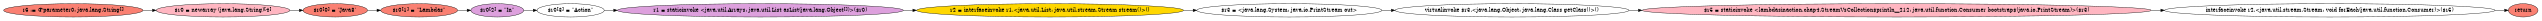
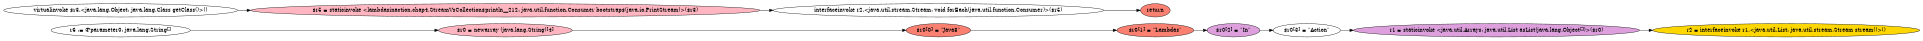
  digraph {
    rankdir=LR
    node [fillcolor=salmon style=filled]
-   "r6 := @parameter0: java.lang.String[]"
+   "r6 := @parameter0: java.lang.String[]" [fillcolor=white]
    "$r0 = newarray (java.lang.String)[4]" [fillcolor=lightpink]
    "$r0[0] = \"Java8\""
    "$r0[1] = \"Lambdas\""
    "$r0[2] = \"In\"" [fillcolor=plum]
    "$r0[3] = \"Action\"" [fillcolor=white]
    "r1 = staticinvoke <java.util.Arrays: java.util.List asList(java.lang.Object[])>($r0)" [fillcolor=plum]
    "r2 = interfaceinvoke r1.<java.util.List: java.util.stream.Stream stream()>()" [fillcolor=gold]
-   "$r3 = <java.lang.System: java.io.PrintStream out>" [fillcolor=white]
    "virtualinvoke $r3.<java.lang.Object: java.lang.Class getClass()>()" [fillcolor=white]
    "$r5 = staticinvoke <lambdasinaction.chap4.StreamVsCollection$println__212: java.util.function.Consumer bootstrap$(java.io.PrintStream)>($r3)" [fillcolor=lightpink]
    "interfaceinvoke r2.<java.util.stream.Stream: void forEach(java.util.function.Consumer)>($r5)" [fillcolor=white]
    return
    "r6 := @parameter0: java.lang.String[]" -> "$r0 = newarray (java.lang.String)[4]"
    "$r0 = newarray (java.lang.String)[4]" -> "$r0[0] = \"Java8\""
    "$r0[0] = \"Java8\"" -> "$r0[1] = \"Lambdas\""
    "$r0[1] = \"Lambdas\"" -> "$r0[2] = \"In\""
    "$r0[2] = \"In\"" -> "$r0[3] = \"Action\""
    "$r0[3] = \"Action\"" -> "r1 = staticinvoke <java.util.Arrays: java.util.List asList(java.lang.Object[])>($r0)"
    "r1 = staticinvoke <java.util.Arrays: java.util.List asList(java.lang.Object[])>($r0)" -> "r2 = interfaceinvoke r1.<java.util.List: java.util.stream.Stream stream()>()"
-   "r2 = interfaceinvoke r1.<java.util.List: java.util.stream.Stream stream()>()" -> "$r3 = <java.lang.System: java.io.PrintStream out>"
-   "$r3 = <java.lang.System: java.io.PrintStream out>" -> "virtualinvoke $r3.<java.lang.Object: java.lang.Class getClass()>()"
    "virtualinvoke $r3.<java.lang.Object: java.lang.Class getClass()>()" -> "$r5 = staticinvoke <lambdasinaction.chap4.StreamVsCollection$println__212: java.util.function.Consumer bootstrap$(java.io.PrintStream)>($r3)"
    "$r5 = staticinvoke <lambdasinaction.chap4.StreamVsCollection$println__212: java.util.function.Consumer bootstrap$(java.io.PrintStream)>($r3)" -> "interfaceinvoke r2.<java.util.stream.Stream: void forEach(java.util.function.Consumer)>($r5)"
    "interfaceinvoke r2.<java.util.stream.Stream: void forEach(java.util.function.Consumer)>($r5)" -> return
  }
